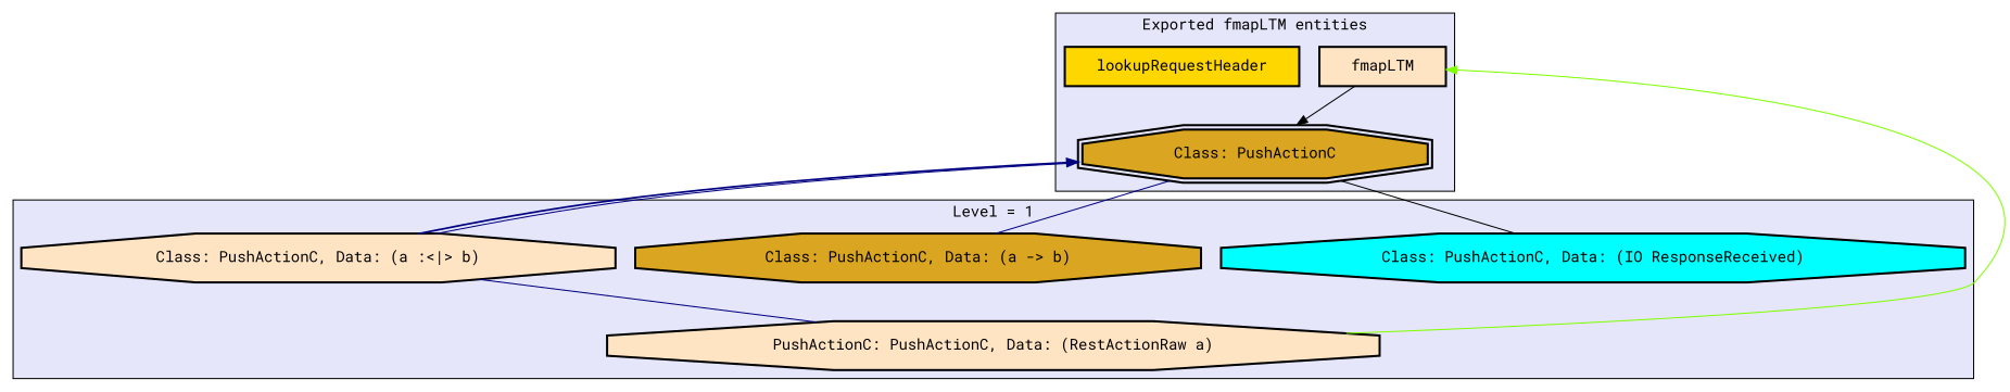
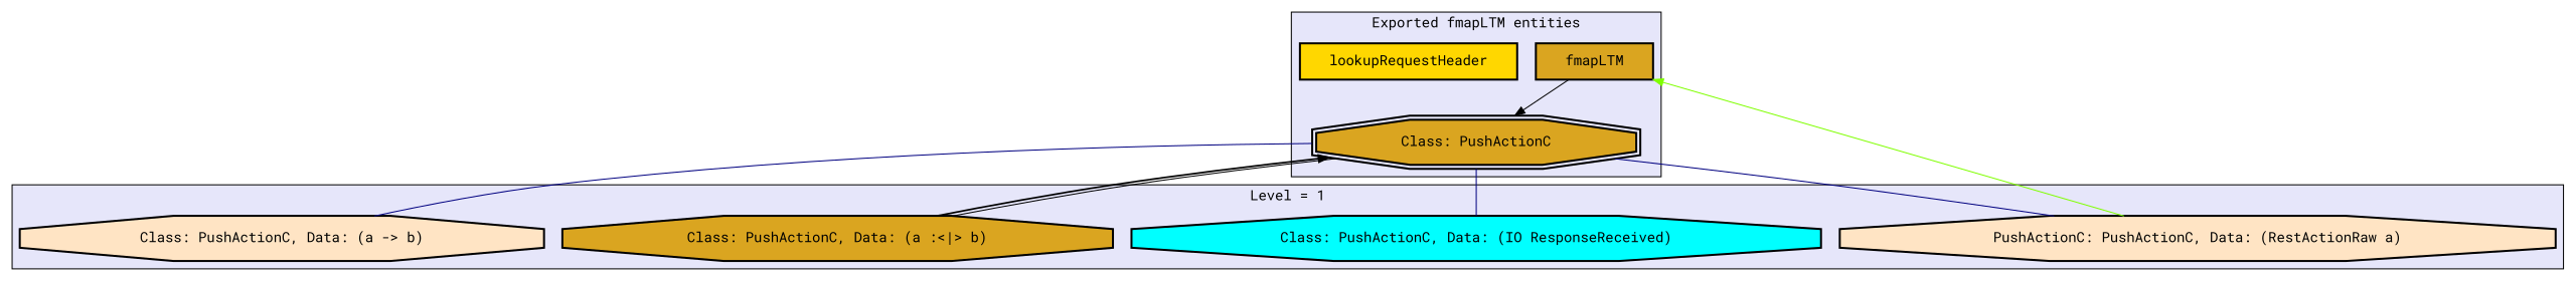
  digraph {
    fontname="Roboto Mono"
    node [fillcolor=bisque fontname="Roboto Mono" margin="0.4,0.1" shape=octagon style="filled,bold"]
    edge [color=navy fontname="Roboto Mono" penwidth=1 dir=none]
-   n1 [label=fmapLTM shape=box]
+   n1 [fillcolor=goldenrod label=fmapLTM shape=box]
    n2 [fillcolor=gold label=lookupRequestHeader shape=box]
    n3 [fillcolor=goldenrod label="Class: PushActionC" shape=doubleoctagon]
    n4 [fillcolor=cyan label="Class: PushActionC, Data: (IO ResponseReceived)"]
    n5 [label="PushActionC: PushActionC, Data: (RestActionRaw a)"]
-   n6 [fillcolor=goldenrod label="Class: PushActionC, Data: (a -> b)"]
-   n7 [label="Class: PushActionC, Data: (a :<|> b)"]
+   n6 [label="Class: PushActionC, Data: (a -> b)"]
+   n7 [fillcolor=goldenrod label="Class: PushActionC, Data: (a :<|> b)"]
    subgraph cluster_1 {
      fillcolor=lavender
      label="Exported fmapLTM entities"
      style=filled
      n1
      n2
      n3
    }
    subgraph cluster_2 {
      fillcolor=lavender
      label="Level = 1"
      style=filled
      n4
      n5
      n6
      n7
    }
    n1 -> n3 [color=black dir=""]
-   n3 -> n4 [color=black]
-   n7 -> n5
+   n3 -> n4
+   n3 -> n5
    n3 -> n6
-   n3 -> n7
+   n3 -> n7 [color=black]
    n5 -> n1 [color=chartreuse dir=""]
-   n7 -> n3 [penwidth=1.6931471805599454 dir=""]
+   n7 -> n3 [color=black penwidth=1.6931471805599454 dir=""]
  }
